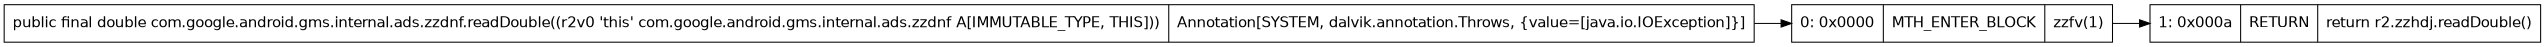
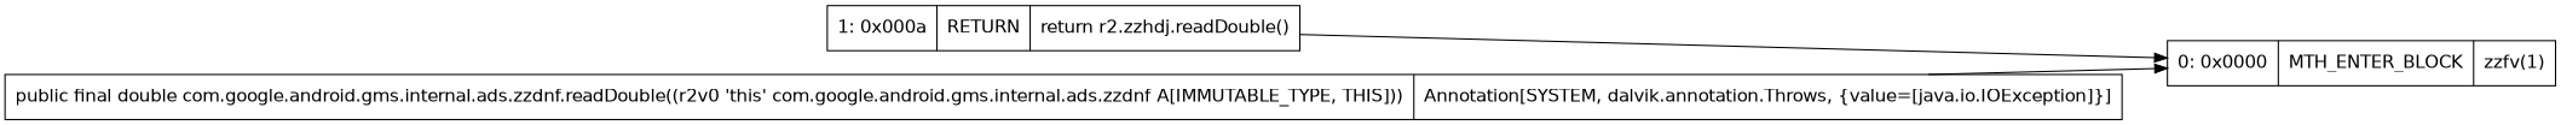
  digraph {
    rankdir=LR
    fontname="DejaVu Sans"
    node [shape=record fontname="DejaVu Sans"]
    edge [fontname="DejaVu Sans"]
    n1 [label="{0\:\ 0x0000|MTH_ENTER_BLOCK\l|zzfv(1)\l}"]
    n2 [label="{1\:\ 0x000a|RETURN\l|return r2.zzhdj.readDouble()\l}"]
    n3 [label="{public final double com.google.android.gms.internal.ads.zzdnf.readDouble((r2v0 'this' com.google.android.gms.internal.ads.zzdnf A[IMMUTABLE_TYPE, THIS]))  | Annotation[SYSTEM, dalvik.annotation.Throws, \{value=[java.io.IOException]\}]\l}"]
-   n1 -> n2
+   n2 -> n1
    n3 -> n1
  }
